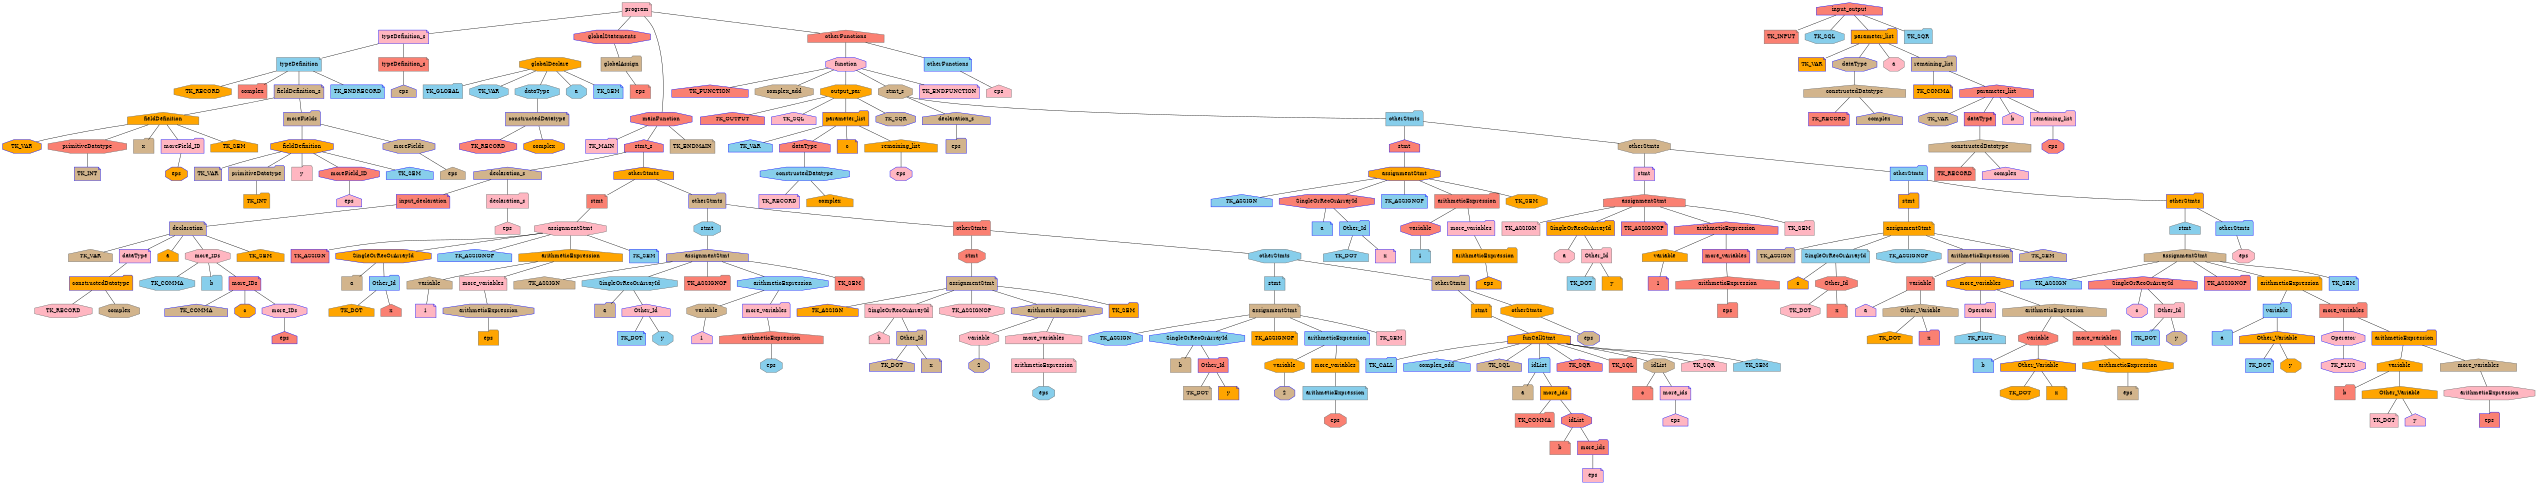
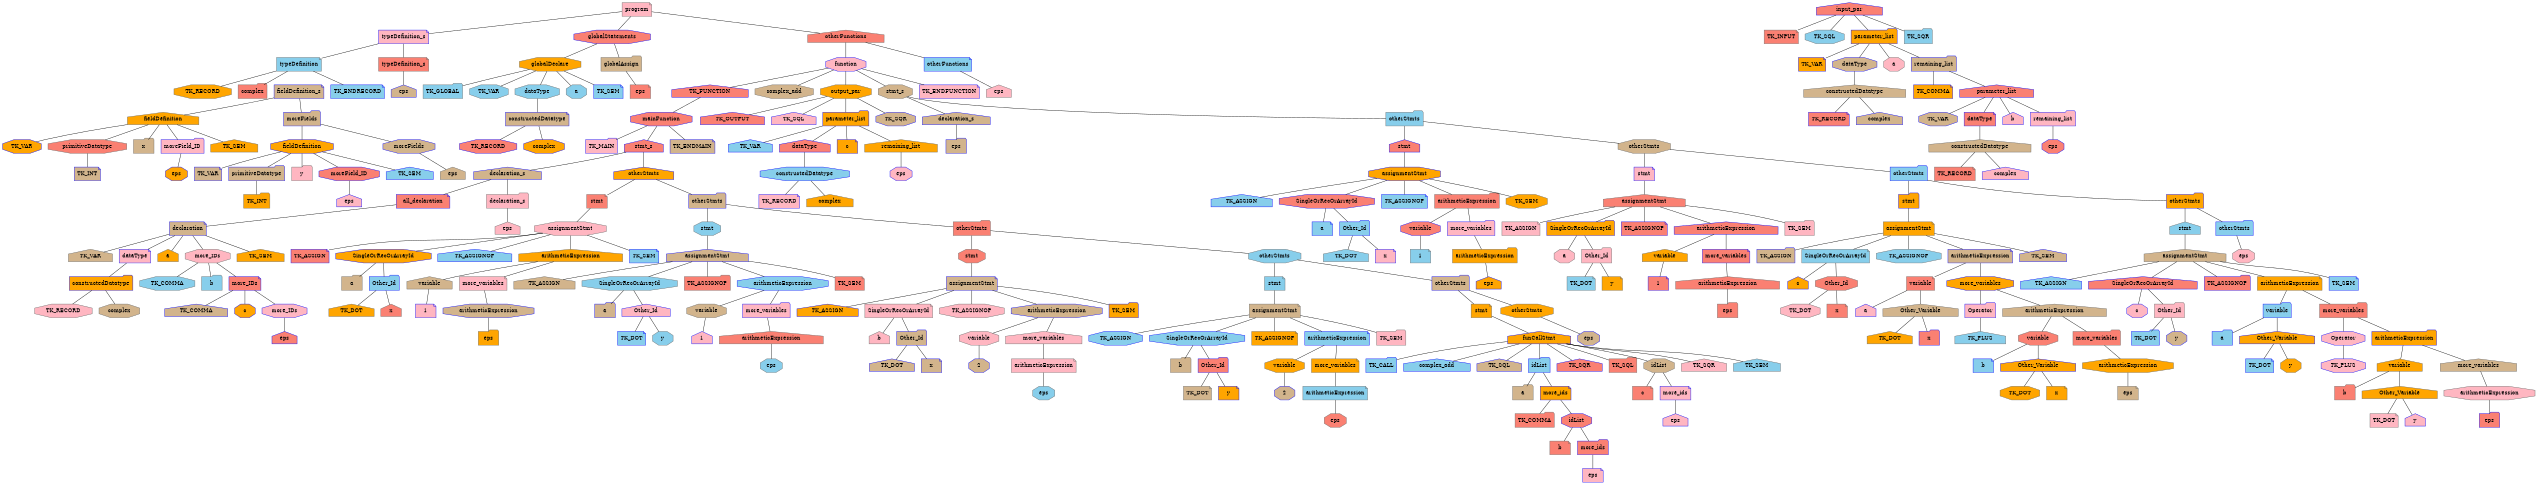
  graph {
    node [color=blue fillcolor=salmon shape=octagon style=filled]
    n1 [color=gray40 fillcolor=lightpink label=program shape=note]
    n2 [fillcolor=lightpink label=typeDefinition_s shape=note]
    n3 [label=globalStatements]
    n4 [color=gray40 label=otherFunctions shape=house]
    n5 [label=mainFunction]
    n6 [color=gray40 fillcolor=skyblue label=typeDefinition shape=note]
    n7 [color=gray40 label=typeDefinition_s shape=note]
    n8 [color=gray40 fillcolor=orange label=globalDeclare]
    n9 [color=gray40 fillcolor=tan label=globalAssign shape=folder]
    n10 [fillcolor=lightpink label=function]
    n11 [fillcolor=skyblue label=otherFunctions shape=note]
    n12 [fillcolor=lightpink label=TK_MAIN shape=folder]
    n13 [label=stmt_s shape=house]
-   n14 [color=gray40 fillcolor=tan label=TK_ENDMAIN shape=note]
+   n14 [fillcolor=tan label=TK_ENDMAIN shape=note]
    n15 [color=gray40 fillcolor=orange label=TK_RECORD]
    n16 [color=gray40 label=complex shape=folder]
    n17 [fillcolor=tan label=fieldDefinition_s shape=note]
    n18 [fillcolor=skyblue label=TK_ENDRECORD shape=note]
    n19 [fillcolor=tan label=eps shape=house]
    n20 [color=gray40 fillcolor=skyblue label=TK_GLOBAL shape=folder]
    n21 [color=gray40 fillcolor=skyblue label=TK_VAR]
    n22 [color=gray40 fillcolor=skyblue label=dataType]
    n23 [color=gray40 fillcolor=skyblue label=a]
    n24 [fillcolor=skyblue label=TK_SEM shape=note]
    n25 [color=gray40 label=eps shape=note]
    n26 [label=TK_FUNCTION shape=house]
    n27 [color=gray40 fillcolor=tan label=complex_add]
    n28 [color=gray40 fillcolor=orange label=output_par]
    n29 [color=gray40 fillcolor=tan label=stmt_s]
    n30 [fillcolor=lightpink label=TK_ENDFUNCTION shape=note]
    n31 [color=gray40 fillcolor=lightpink label=eps shape=house]
    n32 [fillcolor=tan label=declaration_s shape=house]
    n33 [fillcolor=orange label=otherStmts shape=house]
    n34 [color=gray40 fillcolor=orange label=fieldDefinition shape=house]
    n35 [fillcolor=tan label=moreFields shape=folder]
    n36 [fillcolor=orange label=TK_VAR]
    n37 [color=gray40 label=primitiveDatatype]
    n38 [color=gray40 fillcolor=tan label=x shape=folder]
    n39 [fillcolor=lightpink label=moreField_ID shape=folder]
    n40 [color=gray40 fillcolor=orange label=TK_SEM shape=house]
    n41 [fillcolor=orange label=fieldDefinition]
    n42 [fillcolor=tan label=moreFields]
    n43 [fillcolor=tan label=TK_INT shape=note]
    n44 [fillcolor=orange label=eps]
    n45 [fillcolor=tan label=TK_VAR shape=note]
    n46 [fillcolor=tan label=primitiveDatatype shape=folder]
    n47 [color=gray40 fillcolor=lightpink label=y shape=folder]
    n48 [label=moreField_ID]
    n49 [fillcolor=skyblue label=TK_SEM shape=house]
    n50 [color=gray40 fillcolor=tan label=eps shape=house]
    n51 [color=gray40 fillcolor=orange label=TK_INT shape=folder]
    n52 [fillcolor=lightpink label=eps shape=house]
    n53 [fillcolor=tan label=constructedDatatype shape=note]
    n54 [label=TK_RECORD]
    n55 [fillcolor=orange label=complex]
-   n56 [label=input_output shape=house]
+   n56 [label=input_par shape=house]
    n57 [color=gray40 label=TK_INPUT shape=note]
    n58 [color=gray40 fillcolor=skyblue label=TK_SQL]
    n59 [fillcolor=orange label=parameter_list shape=folder]
    n60 [color=gray40 fillcolor=skyblue label=TK_SQR shape=folder]
    n61 [label=TK_OUTPUT shape=house]
    n62 [fillcolor=lightpink label=TK_SQL shape=house]
    n63 [fillcolor=orange label=parameter_list shape=folder]
    n64 [fillcolor=tan label=TK_SQR]
    n65 [fillcolor=tan label=declaration_s shape=house]
    n66 [color=gray40 fillcolor=skyblue label=otherStmts shape=folder]
    n67 [fillcolor=orange label=TK_VAR shape=note]
    n68 [fillcolor=tan label=dataType]
    n69 [color=gray40 fillcolor=lightpink label=a]
    n70 [fillcolor=tan label=remaining_list shape=folder]
    n71 [fillcolor=skyblue label=TK_VAR shape=house]
    n72 [label=dataType shape=house]
    n73 [fillcolor=orange label=c shape=note]
    n74 [color=gray40 fillcolor=orange label=remaining_list shape=house]
    n75 [fillcolor=tan label=eps shape=folder]
    n76 [label=stmt shape=house]
    n77 [color=gray40 fillcolor=tan label=otherStmts]
    n78 [color=gray40 fillcolor=tan label=constructedDatatype shape=house]
    n79 [fillcolor=orange label=TK_COMMA shape=note]
    n80 [label=parameter_list shape=house]
    n81 [label=TK_RECORD shape=note]
    n82 [fillcolor=tan label=complex shape=house]
    n83 [fillcolor=tan label=TK_VAR]
    n84 [label=dataType shape=note]
    n85 [fillcolor=lightpink label=b shape=house]
    n86 [fillcolor=lightpink label=remaining_list shape=folder]
    n87 [color=gray40 fillcolor=tan label=constructedDatatype shape=house]
    n88 [label=eps]
    n89 [color=gray40 label=TK_RECORD shape=note]
    n90 [fillcolor=lightpink label=complex shape=house]
    n91 [fillcolor=skyblue label=constructedDatatype]
    n92 [fillcolor=lightpink label=eps]
    n93 [fillcolor=lightpink label=TK_RECORD shape=note]
    n94 [color=gray40 fillcolor=orange label=complex shape=house]
    n95 [fillcolor=orange label=assignmentStmt]
    n96 [fillcolor=lightpink label=stmt shape=note]
    n97 [fillcolor=skyblue label=otherStmts shape=folder]
    n98 [fillcolor=skyblue label=TK_ASSIGN shape=house]
    n99 [label=SingleOrRecOrArrayId]
    n100 [fillcolor=skyblue label=TK_ASSIGNOP shape=note]
    n101 [color=gray40 label=arithmeticExpression shape=folder]
    n102 [color=gray40 fillcolor=orange label=TK_SEM]
    n103 [color=gray40 label=assignmentStmt shape=house]
    n104 [fillcolor=orange label=stmt shape=folder]
    n105 [fillcolor=orange label=otherStmts shape=folder]
    n106 [fillcolor=skyblue label=a shape=note]
    n107 [fillcolor=skyblue label=Other_Id shape=folder]
    n108 [label=variable]
    n109 [fillcolor=lightpink label=more_variables shape=folder]
    n110 [color=gray40 fillcolor=skyblue label=TK_DOT shape=house]
    n111 [fillcolor=lightpink label=x shape=note]
    n112 [color=gray40 fillcolor=skyblue label=1 shape=note]
    n113 [color=gray40 fillcolor=orange label=arithmeticExpression shape=folder]
    n114 [fillcolor=orange label=eps shape=house]
    n115 [color=gray40 fillcolor=lightpink label=TK_ASSIGN shape=note]
    n116 [fillcolor=orange label=SingleOrRecOrArrayId shape=folder]
    n117 [label=TK_ASSIGNOP shape=note]
    n118 [label=arithmeticExpression shape=house]
    n119 [color=gray40 fillcolor=lightpink label=TK_SEM shape=folder]
    n120 [color=gray40 fillcolor=orange label=assignmentStmt shape=note]
    n121 [color=gray40 fillcolor=skyblue label=stmt shape=house]
    n122 [fillcolor=skyblue label=otherStmts shape=folder]
    n123 [color=gray40 fillcolor=lightpink label=a]
    n124 [color=gray40 fillcolor=lightpink label=Other_Id shape=folder]
    n125 [color=gray40 fillcolor=orange label=variable shape=house]
    n126 [label=more_variables shape=note]
    n127 [color=gray40 fillcolor=skyblue label=TK_DOT shape=note]
    n128 [color=gray40 fillcolor=orange label=y shape=note]
    n129 [label=1 shape=note]
    n130 [color=gray40 label=arithmeticExpression shape=house]
    n131 [color=gray40 label=eps shape=folder]
    n132 [fillcolor=tan label=TK_ASSIGN shape=folder]
    n133 [color=gray40 fillcolor=skyblue label=SingleOrRecOrArrayId shape=note]
    n134 [color=gray40 fillcolor=skyblue label=TK_ASSIGNOP]
    n135 [fillcolor=tan label=arithmeticExpression shape=note]
    n136 [fillcolor=tan label=TK_SEM shape=house]
    n137 [color=gray40 fillcolor=tan label=assignmentStmt shape=house]
    n138 [color=gray40 fillcolor=lightpink label=eps]
    n139 [fillcolor=orange label=c shape=house]
    n140 [color=gray40 label=Other_Id]
    n141 [color=gray40 label=variable shape=note]
    n142 [fillcolor=orange label=more_variables]
    n143 [color=gray40 fillcolor=lightpink label=TK_DOT]
    n144 [color=gray40 label=x shape=note]
    n145 [fillcolor=lightpink label=a shape=house]
    n146 [color=gray40 fillcolor=tan label=Other_Variable shape=house]
    n147 [fillcolor=lightpink label=Operator shape=folder]
    n148 [color=gray40 fillcolor=tan label=arithmeticExpression shape=house]
    n149 [color=gray40 fillcolor=orange label=TK_DOT shape=house]
    n150 [label=x shape=folder]
    n151 [color=gray40 fillcolor=skyblue label=TK_PLUS shape=house]
    n152 [color=gray40 label=variable]
    n153 [color=gray40 label=more_variables shape=folder]
    n154 [fillcolor=skyblue label=b shape=note]
    n155 [fillcolor=orange label=Other_Variable shape=house]
    n156 [color=gray40 fillcolor=orange label=arithmeticExpression]
    n157 [color=gray40 fillcolor=orange label=TK_DOT]
    n158 [color=gray40 fillcolor=orange label=x shape=note]
    n159 [color=gray40 fillcolor=tan label=eps shape=note]
    n160 [fillcolor=skyblue label=TK_ASSIGN shape=house]
    n161 [label=SingleOrRecOrArrayId shape=house]
    n162 [label=TK_ASSIGNOP shape=folder]
    n163 [color=gray40 fillcolor=orange label=arithmeticExpression shape=note]
    n164 [fillcolor=skyblue label=TK_SEM shape=note]
    n165 [fillcolor=lightpink label=c]
    n166 [color=gray40 fillcolor=lightpink label=Other_Id shape=folder]
    n167 [fillcolor=skyblue label=variable shape=folder]
    n168 [color=gray40 label=more_variables shape=folder]
    n169 [fillcolor=skyblue label=TK_DOT shape=folder]
    n170 [fillcolor=tan label=y]
    n171 [fillcolor=skyblue label=a shape=folder]
    n172 [fillcolor=orange label=Other_Variable shape=house]
    n173 [fillcolor=lightpink label=Operator]
    n174 [fillcolor=orange label=arithmeticExpression shape=folder]
    n175 [fillcolor=skyblue label=TK_DOT shape=note]
    n176 [color=gray40 fillcolor=orange label=y]
    n177 [fillcolor=lightpink label=TK_PLUS]
    n178 [color=gray40 fillcolor=orange label=variable shape=house]
    n179 [color=gray40 fillcolor=tan label=more_variables shape=house]
    n180 [color=gray40 label=b shape=folder]
    n181 [color=gray40 fillcolor=orange label=Other_Variable shape=house]
    n182 [color=gray40 fillcolor=lightpink label=arithmeticExpression]
    n183 [color=gray40 fillcolor=lightpink label=TK_DOT shape=note]
    n184 [fillcolor=lightpink label=y shape=house]
    n185 [label=eps shape=folder]
-   n186 [label=input_declaration shape=note]
+   n186 [label=all_declaration shape=note]
    n187 [color=gray40 fillcolor=lightpink label=declaration_s shape=folder]
    n188 [color=gray40 label=stmt shape=note]
    n189 [fillcolor=tan label=otherStmts shape=folder]
    n190 [fillcolor=tan label=declaration shape=note]
    n191 [color=gray40 fillcolor=lightpink label=eps shape=house]
    n192 [color=gray40 fillcolor=lightpink label=assignmentStmt]
    n193 [color=gray40 fillcolor=skyblue label=stmt]
    n194 [color=gray40 label=otherStmts shape=folder]
    n195 [color=gray40 fillcolor=tan label=TK_VAR shape=house]
    n196 [fillcolor=lightpink label=dataType shape=note]
    n197 [color=gray40 fillcolor=orange label=a shape=house]
    n198 [color=gray40 fillcolor=lightpink label=more_IDs]
    n199 [color=gray40 fillcolor=orange label=TK_SEM shape=house]
    n200 [fillcolor=orange label=constructedDatatype shape=folder]
    n201 [color=gray40 fillcolor=skyblue label=TK_COMMA]
    n202 [color=gray40 fillcolor=skyblue label=b shape=folder]
    n203 [label=more_IDs shape=note]
    n204 [color=gray40 fillcolor=lightpink label=TK_RECORD]
    n205 [color=gray40 fillcolor=tan label=complex]
    n206 [fillcolor=tan label=TK_COMMA shape=house]
    n207 [fillcolor=orange label=c]
    n208 [fillcolor=lightpink label=more_IDs]
    n209 [label=eps shape=house]
    n210 [label=TK_ASSIGN shape=note]
    n211 [fillcolor=orange label=SingleOrRecOrArrayId]
    n212 [fillcolor=skyblue label=TK_ASSIGNOP shape=house]
    n213 [color=gray40 fillcolor=orange label=arithmeticExpression shape=house]
    n214 [fillcolor=skyblue label=TK_SEM shape=note]
    n215 [fillcolor=tan label=assignmentStmt shape=house]
    n216 [color=gray40 label=stmt]
    n217 [color=gray40 fillcolor=skyblue label=otherStmts]
    n218 [color=gray40 fillcolor=tan label=a shape=folder]
    n219 [fillcolor=skyblue label=Other_Id shape=folder]
    n220 [color=gray40 fillcolor=tan label=variable shape=house]
    n221 [color=gray40 fillcolor=lightpink label=more_variables shape=note]
    n222 [color=gray40 fillcolor=orange label=TK_DOT shape=house]
    n223 [color=gray40 label=x shape=house]
    n224 [fillcolor=lightpink label=1 shape=note]
    n225 [fillcolor=tan label=arithmeticExpression]
    n226 [color=gray40 fillcolor=orange label=eps shape=folder]
    n227 [color=gray40 fillcolor=tan label=TK_ASSIGN shape=house]
    n228 [color=gray40 fillcolor=skyblue label=SingleOrRecOrArrayId]
    n229 [color=gray40 label=TK_ASSIGNOP shape=folder]
    n230 [fillcolor=skyblue label=arithmeticExpression]
    n231 [color=gray40 label=TK_SEM shape=note]
    n232 [fillcolor=tan label=assignmentStmt shape=note]
    n233 [color=gray40 fillcolor=skyblue label=stmt shape=note]
    n234 [fillcolor=tan label=otherStmts shape=folder]
    n235 [fillcolor=tan label=a shape=folder]
    n236 [fillcolor=lightpink label=Other_Id shape=house]
    n237 [color=gray40 fillcolor=tan label=variable]
    n238 [fillcolor=lightpink label=more_variables shape=folder]
    n239 [fillcolor=skyblue label=TK_DOT shape=note]
    n240 [color=gray40 fillcolor=skyblue label=y]
    n241 [fillcolor=lightpink label=1 shape=house]
    n242 [color=gray40 label=arithmeticExpression shape=house]
    n243 [color=gray40 fillcolor=skyblue label=eps]
    n244 [fillcolor=orange label=TK_ASSIGN shape=house]
    n245 [color=gray40 fillcolor=lightpink label=SingleOrRecOrArrayId shape=note]
    n246 [color=gray40 fillcolor=lightpink label=TK_ASSIGNOP]
    n247 [fillcolor=tan label=arithmeticExpression]
    n248 [fillcolor=orange label=TK_SEM shape=folder]
    n249 [color=gray40 fillcolor=tan label=assignmentStmt shape=note]
    n250 [color=gray40 fillcolor=orange label=stmt shape=note]
    n251 [color=gray40 fillcolor=orange label=otherStmts]
    n252 [color=gray40 fillcolor=lightpink label=b shape=house]
    n253 [fillcolor=tan label=Other_Id shape=folder]
    n254 [color=gray40 fillcolor=lightpink label=variable]
    n255 [color=gray40 fillcolor=lightpink label=more_variables shape=house]
    n256 [fillcolor=tan label=TK_DOT shape=house]
    n257 [fillcolor=tan label=x shape=note]
    n258 [fillcolor=tan label=2]
    n259 [color=gray40 fillcolor=lightpink label=arithmeticExpression shape=note]
    n260 [color=gray40 fillcolor=skyblue label=eps]
    n261 [fillcolor=skyblue label=TK_ASSIGN]
    n262 [fillcolor=skyblue label=SingleOrRecOrArrayId]
    n263 [color=gray40 fillcolor=orange label=TK_ASSIGNOP shape=note]
    n264 [fillcolor=skyblue label=arithmeticExpression shape=note]
    n265 [color=gray40 fillcolor=lightpink label=TK_SEM shape=folder]
    n266 [fillcolor=orange label=funCallStmt shape=house]
    n267 [fillcolor=tan label=eps]
    n268 [color=gray40 fillcolor=tan label=b shape=folder]
    n269 [label=Other_Id shape=folder]
    n270 [color=gray40 fillcolor=orange label=variable]
    n271 [color=gray40 fillcolor=orange label=more_variables shape=note]
    n272 [color=gray40 fillcolor=tan label=TK_DOT shape=note]
    n273 [fillcolor=orange label=y shape=note]
    n274 [fillcolor=tan label=2]
    n275 [color=gray40 fillcolor=skyblue label=arithmeticExpression shape=note]
    n276 [color=gray40 label=eps]
    n277 [fillcolor=skyblue label=TK_CALL shape=folder]
    n278 [fillcolor=skyblue label=complex_add shape=house]
    n279 [fillcolor=tan label=TK_SQL shape=house]
    n280 [fillcolor=skyblue label=idList shape=folder]
    n281 [label=TK_SQR shape=house]
    n282 [color=gray40 label=TK_SQL shape=folder]
    n283 [color=gray40 fillcolor=tan label=idList]
    n284 [color=gray40 fillcolor=lightpink label=TK_SQR shape=house]
    n285 [color=gray40 fillcolor=skyblue label=TK_SEM shape=house]
    n286 [color=gray40 fillcolor=tan label=a shape=folder]
    n287 [fillcolor=orange label=more_ids shape=note]
    n288 [color=gray40 label=c shape=note]
    n289 [fillcolor=lightpink label=more_ids shape=note]
    n290 [color=gray40 label=TK_COMMA shape=folder]
    n291 [label=idList]
    n292 [fillcolor=lightpink label=eps shape=house]
    n293 [color=gray40 label=b shape=note]
    n294 [label=more_ids shape=folder]
    n295 [fillcolor=lightpink label=eps shape=note]
    n1 -- n2
    n1 -- n3
    n1 -- n4
-   n1 -- n5
+   n26 -- n5
    n2 -- n6
    n2 -- n7
+   n3 -- n8
    n3 -- n9
    n4 -- n10
    n4 -- n11
    n5 -- n12
    n5 -- n13
    n5 -- n14
    n6 -- n15
    n6 -- n16
-   n6 -- n17
    n6 -- n18
    n7 -- n19
    n8 -- n20
    n8 -- n21
    n8 -- n22
    n8 -- n23
    n8 -- n24
    n9 -- n25
    n10 -- n26
    n10 -- n27
    n10 -- n28
    n10 -- n29
    n10 -- n30
    n11 -- n31
    n13 -- n32
    n13 -- n33
    n17 -- n34
    n17 -- n35
    n22 -- n53
    n28 -- n61
    n28 -- n62
    n28 -- n63
    n28 -- n64
    n29 -- n65
    n29 -- n66
    n32 -- n186
    n32 -- n187
    n33 -- n188
    n33 -- n189
    n34 -- n36
    n34 -- n37
    n34 -- n38
    n34 -- n39
    n34 -- n40
    n35 -- n41
    n35 -- n42
    n37 -- n43
    n39 -- n44
    n41 -- n45
    n41 -- n46
    n41 -- n47
    n41 -- n48
    n41 -- n49
    n42 -- n50
    n46 -- n51
    n48 -- n52
    n53 -- n54
    n53 -- n55
    n56 -- n57
    n56 -- n58
    n56 -- n59
    n56 -- n60
    n59 -- n67
    n59 -- n68
    n59 -- n69
    n59 -- n70
    n63 -- n71
    n63 -- n72
    n63 -- n73
    n63 -- n74
    n65 -- n75
    n66 -- n76
    n66 -- n77
    n68 -- n78
    n70 -- n79
    n70 -- n80
    n72 -- n91
    n74 -- n92
    n76 -- n95
    n77 -- n96
    n77 -- n97
    n78 -- n81
    n78 -- n82
    n80 -- n83
    n80 -- n84
    n80 -- n85
    n80 -- n86
    n84 -- n87
    n86 -- n88
    n87 -- n89
    n87 -- n90
    n91 -- n93
    n91 -- n94
    n95 -- n98
    n95 -- n99
    n95 -- n100
    n95 -- n101
    n95 -- n102
    n96 -- n103
    n97 -- n104
    n97 -- n105
    n99 -- n106
    n99 -- n107
    n101 -- n108
    n101 -- n109
    n103 -- n115
    n103 -- n116
    n103 -- n117
    n103 -- n118
    n103 -- n119
    n104 -- n120
    n105 -- n121
    n105 -- n122
    n107 -- n110
    n107 -- n111
    n108 -- n112
    n109 -- n113
    n113 -- n114
    n116 -- n123
    n116 -- n124
    n118 -- n125
    n118 -- n126
    n120 -- n132
    n120 -- n133
    n120 -- n134
    n120 -- n135
    n120 -- n136
    n121 -- n137
    n122 -- n138
    n124 -- n127
    n124 -- n128
    n125 -- n129
    n126 -- n130
    n130 -- n131
    n133 -- n139
    n133 -- n140
    n135 -- n141
    n135 -- n142
    n137 -- n160
    n137 -- n161
    n137 -- n162
    n137 -- n163
    n137 -- n164
    n140 -- n143
    n140 -- n144
    n141 -- n145
    n141 -- n146
    n142 -- n147
    n142 -- n148
    n146 -- n149
    n146 -- n150
    n147 -- n151
    n148 -- n152
    n148 -- n153
    n152 -- n154
    n152 -- n155
    n153 -- n156
    n155 -- n157
    n155 -- n158
    n156 -- n159
    n161 -- n165
    n161 -- n166
    n163 -- n167
    n163 -- n168
    n166 -- n169
    n166 -- n170
    n167 -- n171
    n167 -- n172
    n168 -- n173
    n168 -- n174
    n172 -- n175
    n172 -- n176
    n173 -- n177
    n174 -- n178
    n174 -- n179
    n178 -- n180
    n178 -- n181
    n179 -- n182
    n181 -- n183
    n181 -- n184
    n182 -- n185
    n186 -- n190
    n187 -- n191
    n188 -- n192
    n189 -- n193
    n189 -- n194
    n190 -- n195
    n190 -- n196
    n190 -- n197
    n190 -- n198
    n190 -- n199
    n192 -- n210
    n192 -- n211
    n192 -- n212
    n192 -- n213
    n192 -- n214
    n193 -- n215
    n194 -- n216
    n194 -- n217
    n196 -- n200
    n198 -- n201
    n198 -- n202
    n198 -- n203
    n200 -- n204
    n200 -- n205
    n203 -- n206
    n203 -- n207
    n203 -- n208
    n208 -- n209
    n211 -- n218
    n211 -- n219
    n213 -- n220
    n213 -- n221
    n215 -- n227
    n215 -- n228
    n215 -- n229
    n215 -- n230
    n215 -- n231
    n216 -- n232
    n217 -- n233
    n217 -- n234
    n219 -- n222
    n219 -- n223
    n220 -- n224
    n221 -- n225
    n225 -- n226
    n228 -- n235
    n228 -- n236
    n230 -- n237
    n230 -- n238
    n232 -- n244
    n232 -- n245
    n232 -- n246
    n232 -- n247
    n232 -- n248
    n233 -- n249
    n234 -- n250
    n234 -- n251
    n236 -- n239
    n236 -- n240
    n237 -- n241
    n238 -- n242
    n242 -- n243
    n245 -- n252
    n245 -- n253
    n247 -- n254
    n247 -- n255
    n249 -- n261
    n249 -- n262
    n249 -- n263
    n249 -- n264
    n249 -- n265
    n250 -- n266
    n251 -- n267
    n253 -- n256
    n253 -- n257
    n254 -- n258
    n255 -- n259
    n259 -- n260
    n262 -- n268
    n262 -- n269
    n264 -- n270
    n264 -- n271
    n266 -- n277
    n266 -- n278
    n266 -- n279
    n266 -- n280
    n266 -- n281
    n266 -- n282
    n266 -- n283
    n266 -- n284
    n266 -- n285
    n269 -- n272
    n269 -- n273
    n270 -- n274
    n271 -- n275
    n275 -- n276
    n280 -- n286
    n280 -- n287
    n283 -- n288
    n283 -- n289
    n287 -- n290
    n287 -- n291
    n289 -- n292
    n291 -- n293
    n291 -- n294
    n294 -- n295
  }
